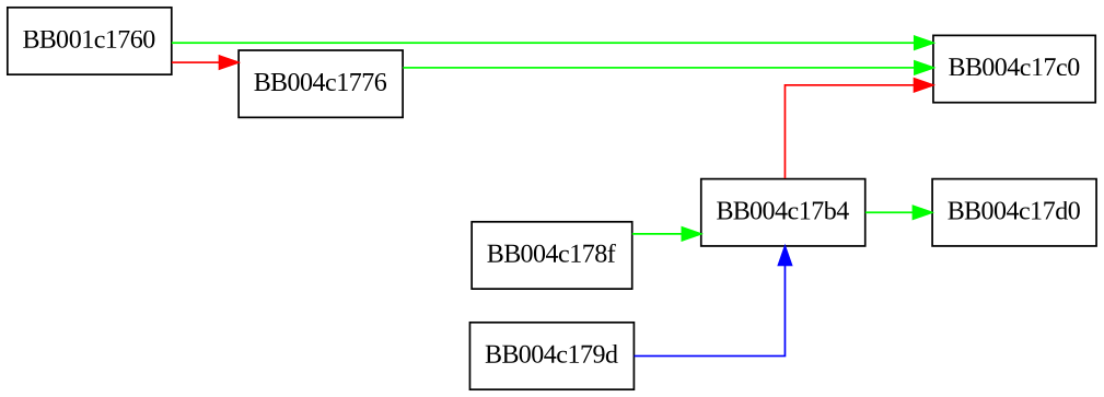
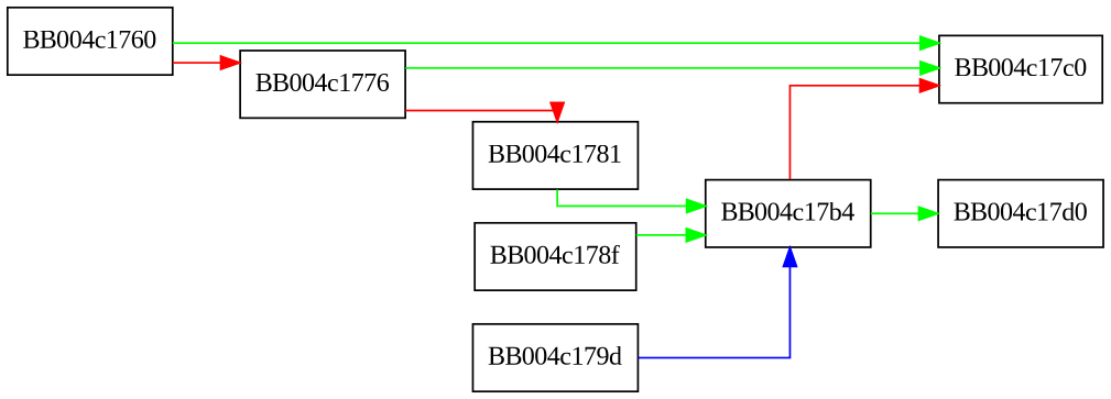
  digraph {
    fontname="Liberation Serif"
    rankdir=LR
    splines=ortho
    node [fontname="Liberation Serif" shape=box]
    edge [color=green fontname="Liberation Serif"]
-   BB004c1760 [label=BB001c1760]
+   BB004c1760
    BB004c17c0
    BB004c1776
+   BB004c1781
    BB004c17b4
    BB004c17d0
    BB004c178f
    BB004c179d
    BB004c1760 -> BB004c17c0
    BB004c1760 -> BB004c1776 [color=red]
    BB004c1776 -> BB004c17c0
+   BB004c1776 -> BB004c1781 [color=red]
+   BB004c1781 -> BB004c17b4
    BB004c17b4 -> BB004c17c0 [color=red]
    BB004c17b4 -> BB004c17d0
    BB004c178f -> BB004c17b4
    BB004c179d -> BB004c17b4 [color=blue]
  }
